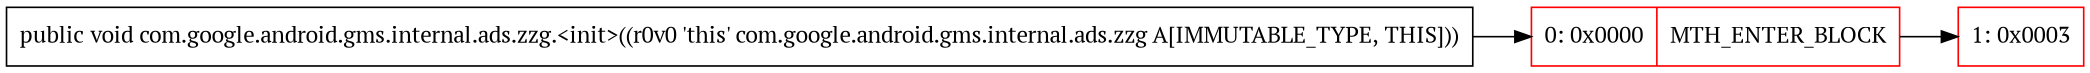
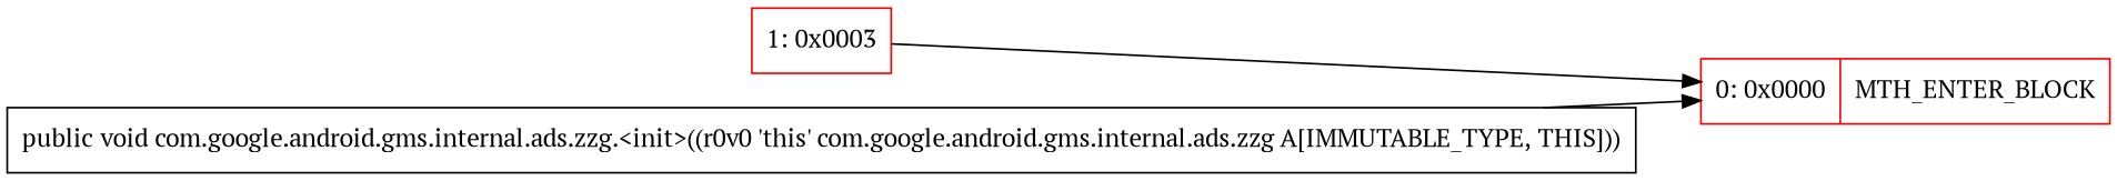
  digraph {
    rankdir=LR
    fontname="PT Serif"
    node [color=red shape=record fontname="PT Serif"]
    edge [fontname="PT Serif"]
    n1 [label="{0\:\ 0x0000|MTH_ENTER_BLOCK\l}"]
    n2 [label="{1\:\ 0x0003}"]
    n3 [label="{public void com.google.android.gms.internal.ads.zzg.\<init\>((r0v0 'this' com.google.android.gms.internal.ads.zzg A[IMMUTABLE_TYPE, THIS])) }" color=""]
    subgraph cluster_1 {
      label="R(0)"
    }
-   n1 -> n2
+   n2 -> n1
    n3 -> n1
  }
